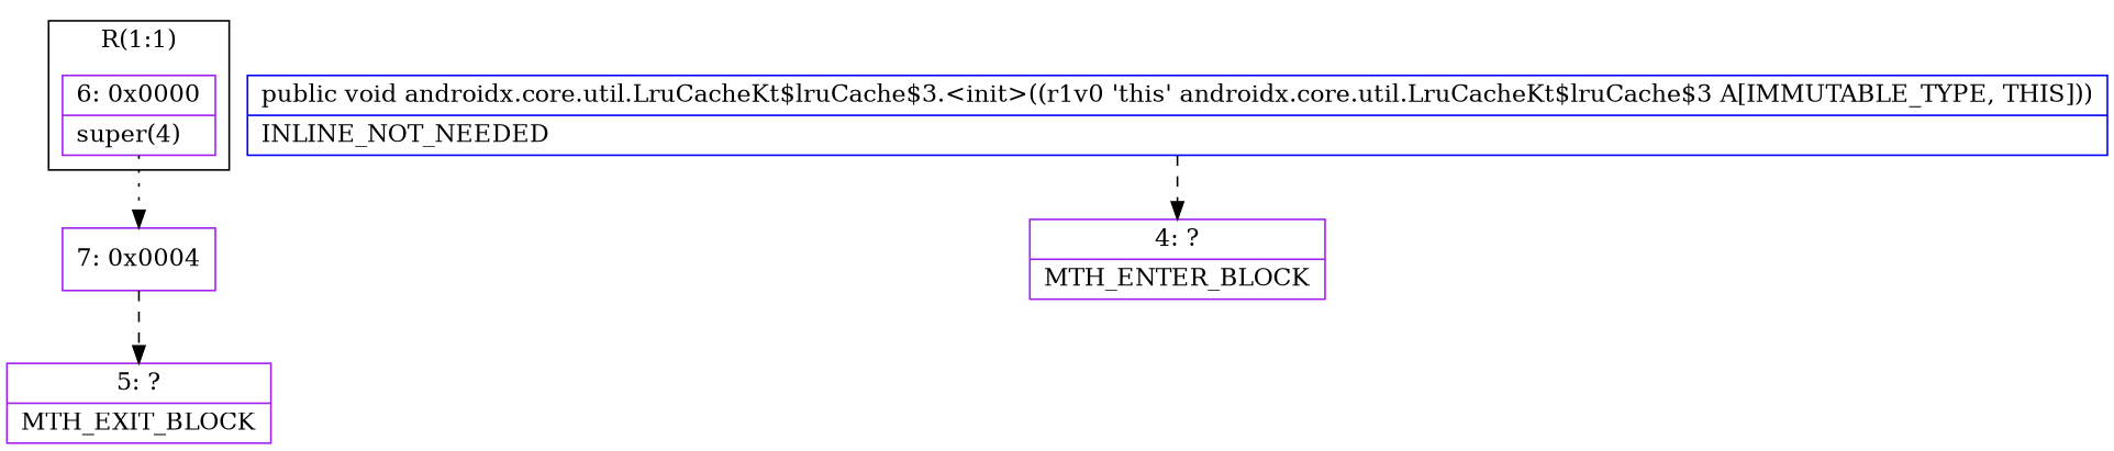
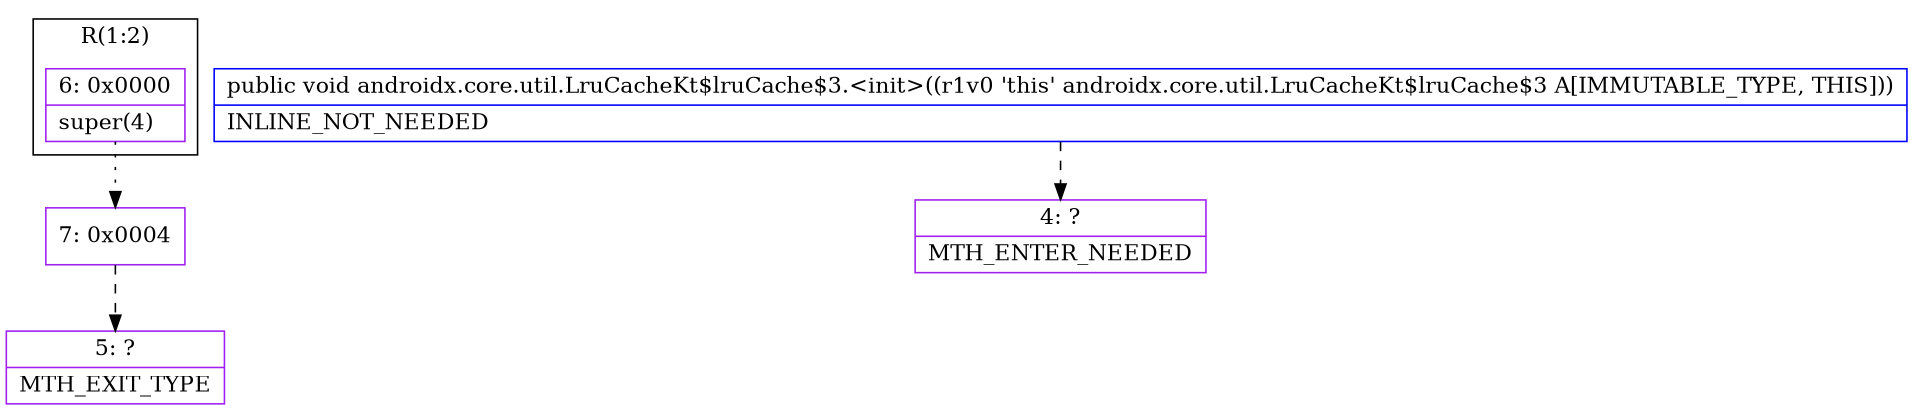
  digraph {
    node [color=purple shape=record]
    edge [style=dashed]
    n1 [label="{6\:\ 0x0000|super(4)\l}"]
    n2 [label="{7\:\ 0x0004}"]
-   n3 [label="{5\:\ ?|MTH_EXIT_BLOCK\l}"]
-   n4 [label="{4\:\ ?|MTH_ENTER_BLOCK\l}"]
+   n3 [label="{5\:\ ?|MTH_EXIT_TYPE\l}"]
+   n4 [label="{4\:\ ?|MTH_ENTER_NEEDED\l}"]
    n5 [color=blue label="{public void androidx.core.util.LruCacheKt$lruCache$3.\<init\>((r1v0 'this' androidx.core.util.LruCacheKt$lruCache$3 A[IMMUTABLE_TYPE, THIS]))  | INLINE_NOT_NEEDED\l}"]
    subgraph cluster_1 {
-     label="R(1:1)"
+     label="R(1:2)"
      n1
    }
    n1 -> n2 [style=dotted]
    n2 -> n3
    n5 -> n4
  }
